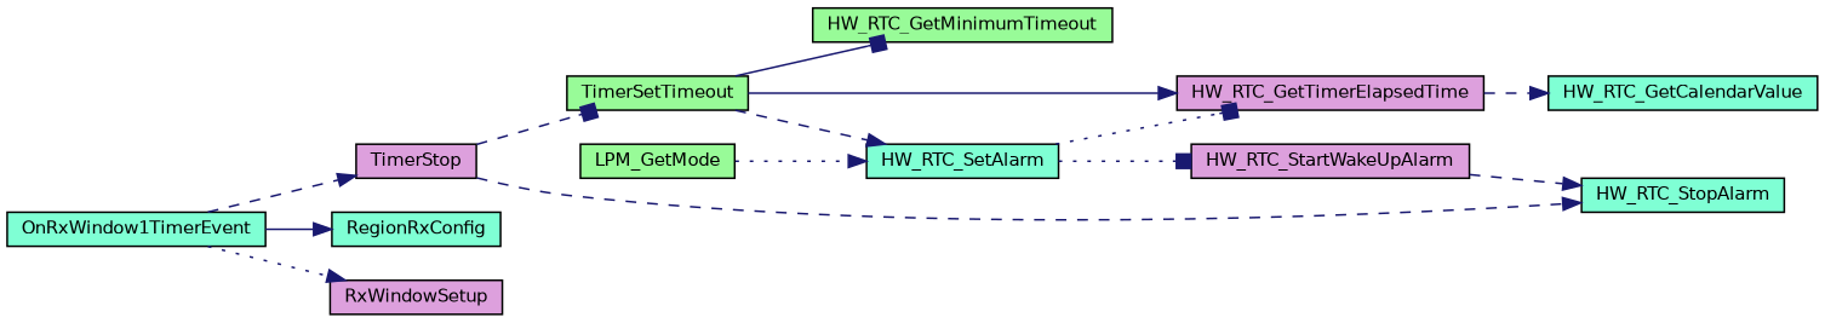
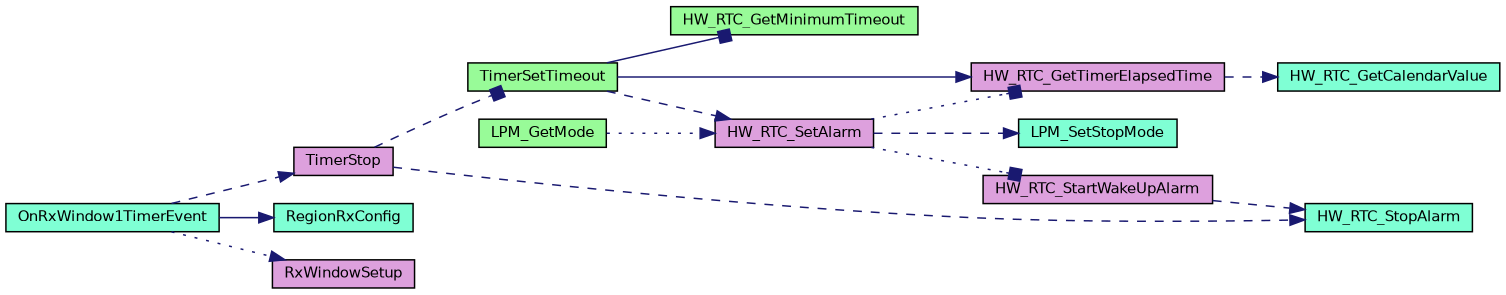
  digraph {
    rankdir=LR
    node [color=black fillcolor=aquamarine fontname=Helvetica fontsize=10 shape=record style=filled]
    edge [arrowhead=normal color=midnightblue fontname=Helvetica fontsize=10 labelfontname=Helvetica labelfontsize=10 style=dashed]
    n1 [fontcolor=black height=0.2 label=OnRxWindow1TimerEvent width=0.4]
    n2 [fillcolor=plum height=0.2 label=TimerStop width=0.4]
    n3 [height=0.2 label=RegionRxConfig width=0.4]
    n4 [fillcolor=plum height=0.2 label=RxWindowSetup width=0.4]
    n5 [fillcolor=palegreen height=0.2 label=TimerSetTimeout width=0.4]
    n6 [height=0.2 label=HW_RTC_StopAlarm width=0.4]
    n7 [fillcolor=palegreen height=0.2 label=HW_RTC_GetMinimumTimeout width=0.4]
    n8 [fillcolor=plum height=0.2 label=HW_RTC_GetTimerElapsedTime width=0.4]
-   n9 [height=0.2 label=HW_RTC_SetAlarm width=0.4]
+   n9 [fillcolor=plum height=0.2 label=HW_RTC_SetAlarm width=0.4]
    n10 [height=0.2 label=HW_RTC_GetCalendarValue width=0.4]
+   n11 [height=0.2 label=LPM_SetStopMode width=0.4]
    n12 [fillcolor=plum height=0.2 label=HW_RTC_StartWakeUpAlarm width=0.4]
    n13 [fillcolor=palegreen height=0.2 label=LPM_GetMode width=0.4]
    n1 -> n2
    n1 -> n3 [style=solid]
    n1 -> n4 [style=dotted]
    n2 -> n5 [arrowhead=box]
    n2 -> n6
    n5 -> n7 [arrowhead=box style=solid]
    n5 -> n8 [style=solid]
    n5 -> n9
    n8 -> n10
    n9 -> n8 [arrowhead=box style=dotted]
+   n9 -> n11
    n9 -> n12 [arrowhead=box style=dotted]
    n12 -> n6
    n13 -> n9 [style=dotted]
  }
